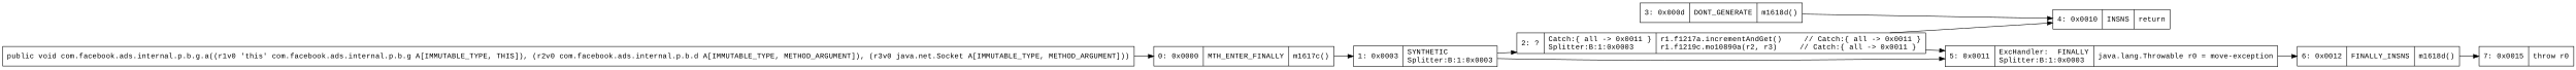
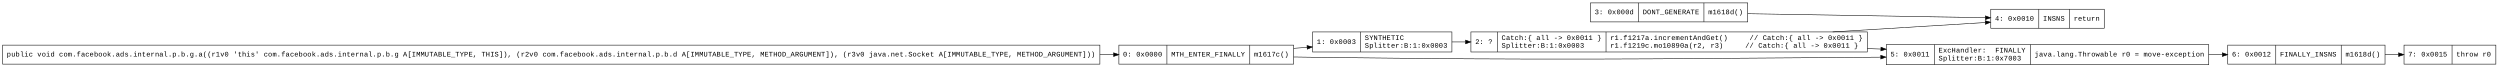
  digraph {
    fontname="Liberation Mono"
    rankdir=LR
    node [fontname="Liberation Mono" shape=record]
    edge [fontname="Liberation Mono"]
    n1 [label="{0\:\ 0x0000|MTH_ENTER_FINALLY\l|m1617c()\l}"]
    n2 [label="{1\:\ 0x0003|SYNTHETIC\lSplitter:B:1:0x0003\l}"]
    n3 [label="{2\:\ ?|Catch:\{ all \-\> 0x0011 \}\lSplitter:B:1:0x0003\l|r1.f1217a.incrementAndGet()     \/\/ Catch:\{ all \-\> 0x0011 \}\lr1.f1219c.mo10890a(r2, r3)     \/\/ Catch:\{ all \-\> 0x0011 \}\l}"]
-   n4 [label="{5\:\ 0x0011|ExcHandler:  FINALLY\lSplitter:B:1:0x0003\l|java.lang.Throwable r0 = move\-exception\l}"]
+   n4 [label="{5\:\ 0x0011|ExcHandler:  FINALLY\lSplitter:B:1:0x7003\l|java.lang.Throwable r0 = move\-exception\l}"]
    n5 [label="{4\:\ 0x0010|INSNS\l|return\l}"]
    n6 [label="{6\:\ 0x0012|FINALLY_INSNS\l|m1618d()\l}"]
    n7 [label="{3\:\ 0x000d|DONT_GENERATE\l|m1618d()\l}"]
    n8 [label="{7\:\ 0x0015|throw r0\l}"]
    n9 [label="{public void com.facebook.ads.internal.p.b.g.a((r1v0 'this' com.facebook.ads.internal.p.b.g A[IMMUTABLE_TYPE, THIS]), (r2v0 com.facebook.ads.internal.p.b.d A[IMMUTABLE_TYPE, METHOD_ARGUMENT]), (r3v0 java.net.Socket A[IMMUTABLE_TYPE, METHOD_ARGUMENT])) }"]
    n1 -> n2
    n2 -> n3
-   n2 -> n4
+   n1 -> n4
    n3 -> n4
    n3 -> n5
    n4 -> n6
    n6 -> n8
    n7 -> n5
    n9 -> n1
  }
